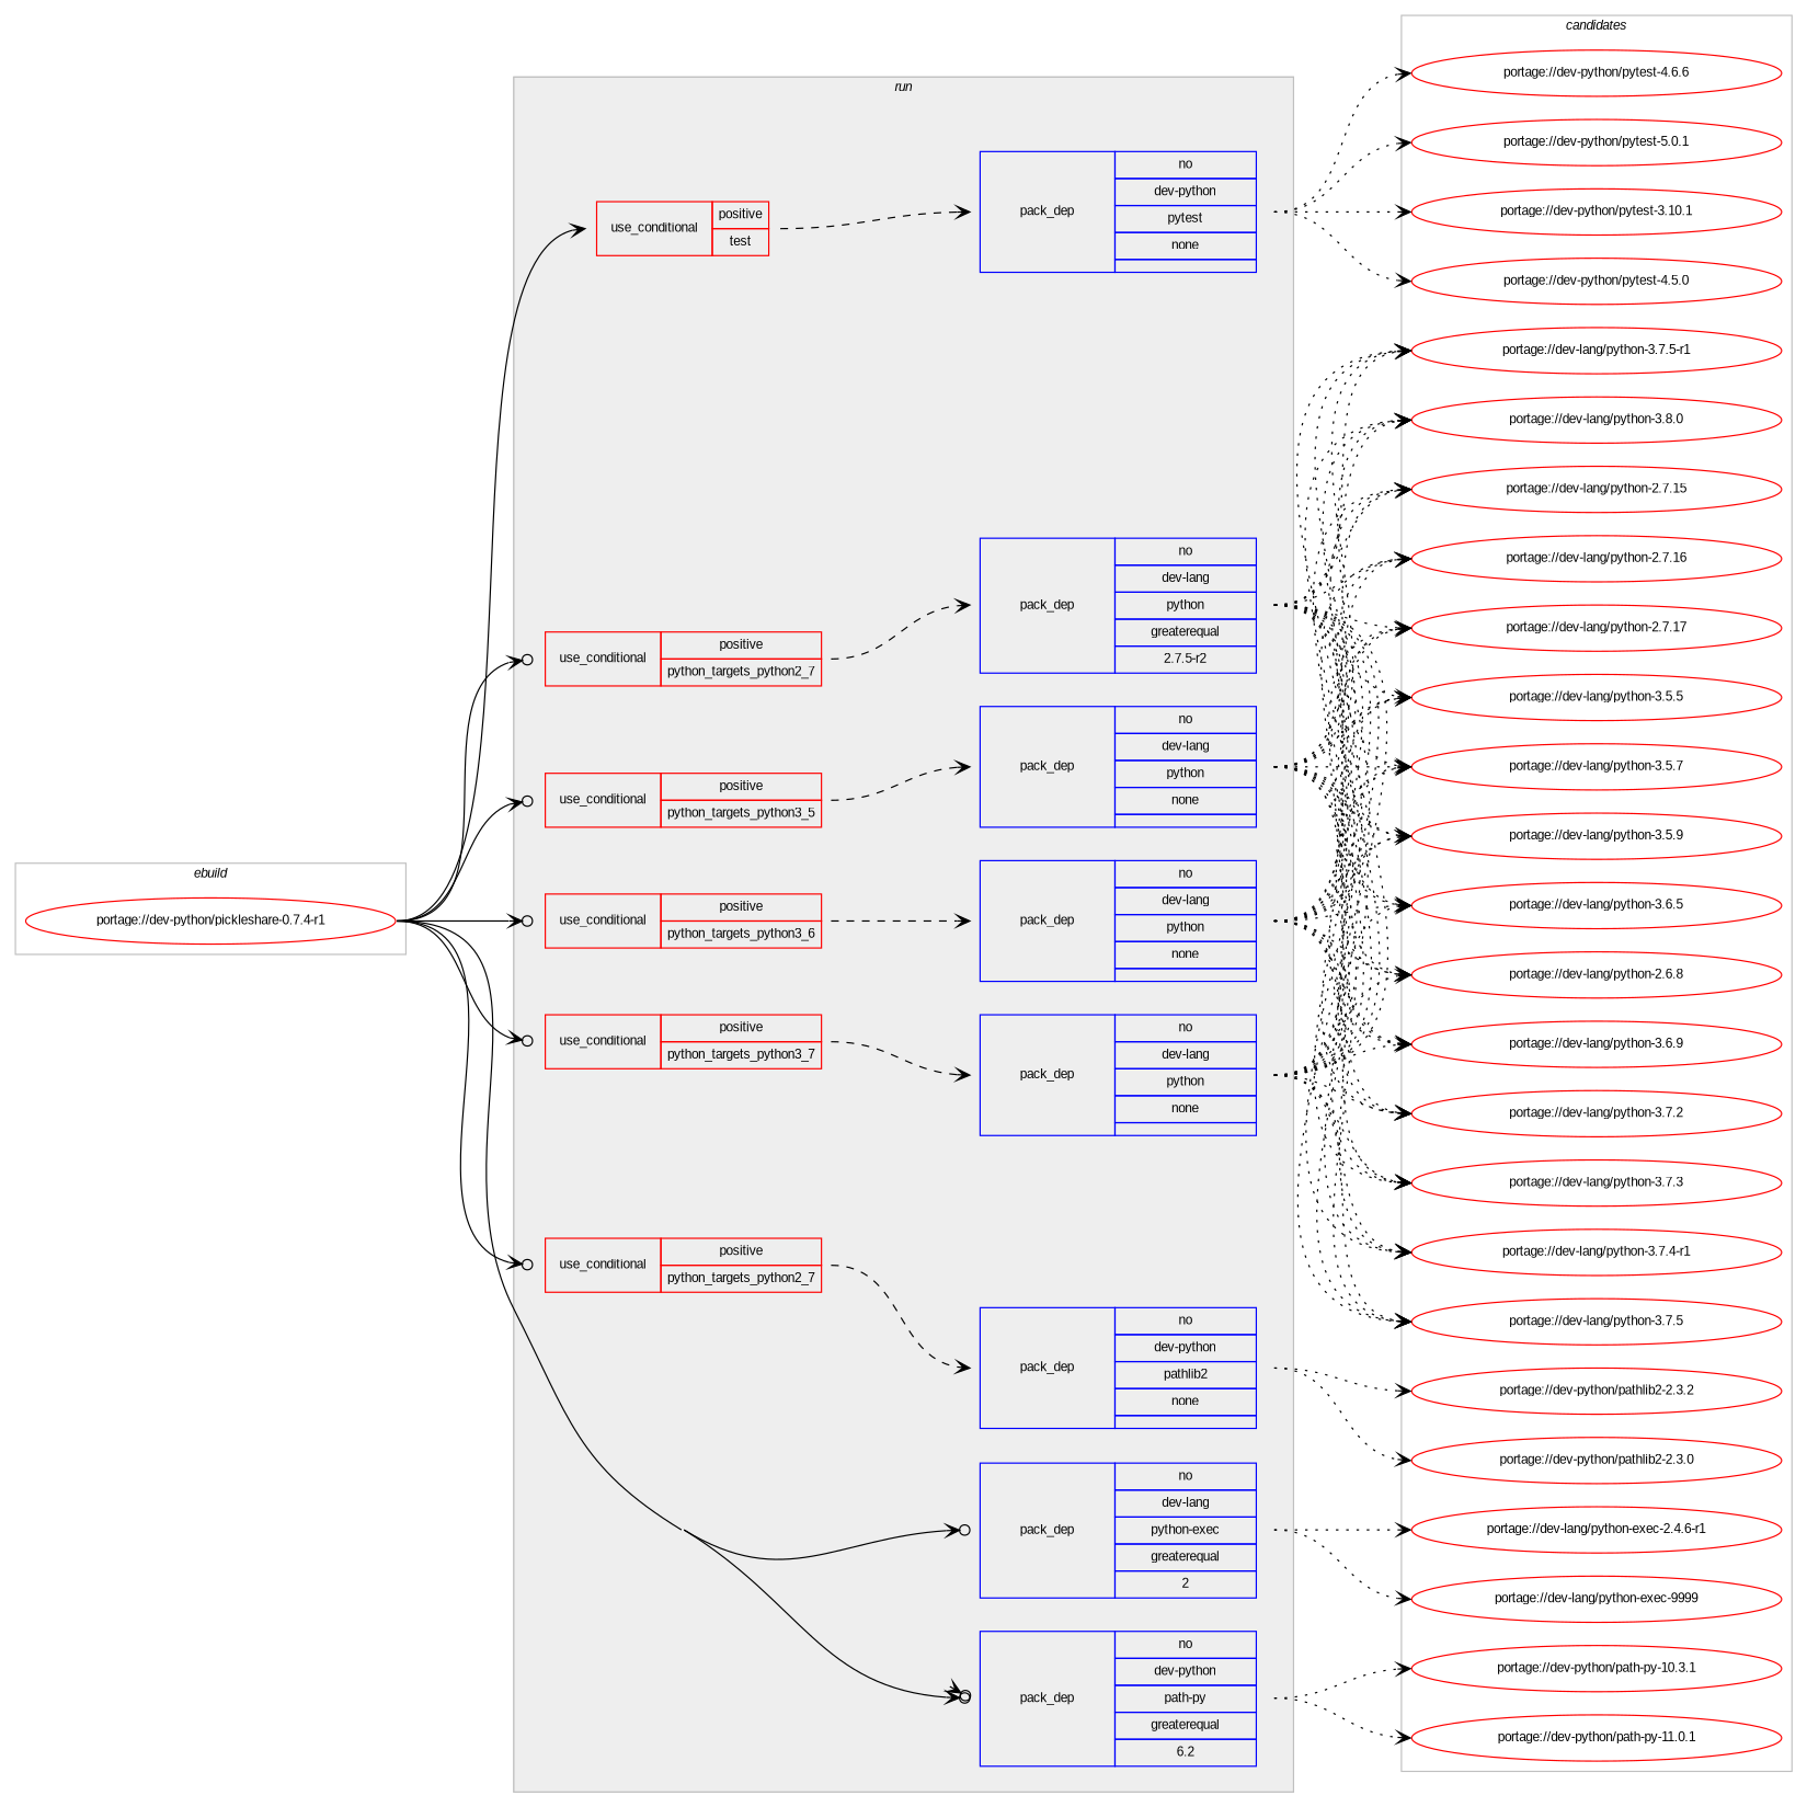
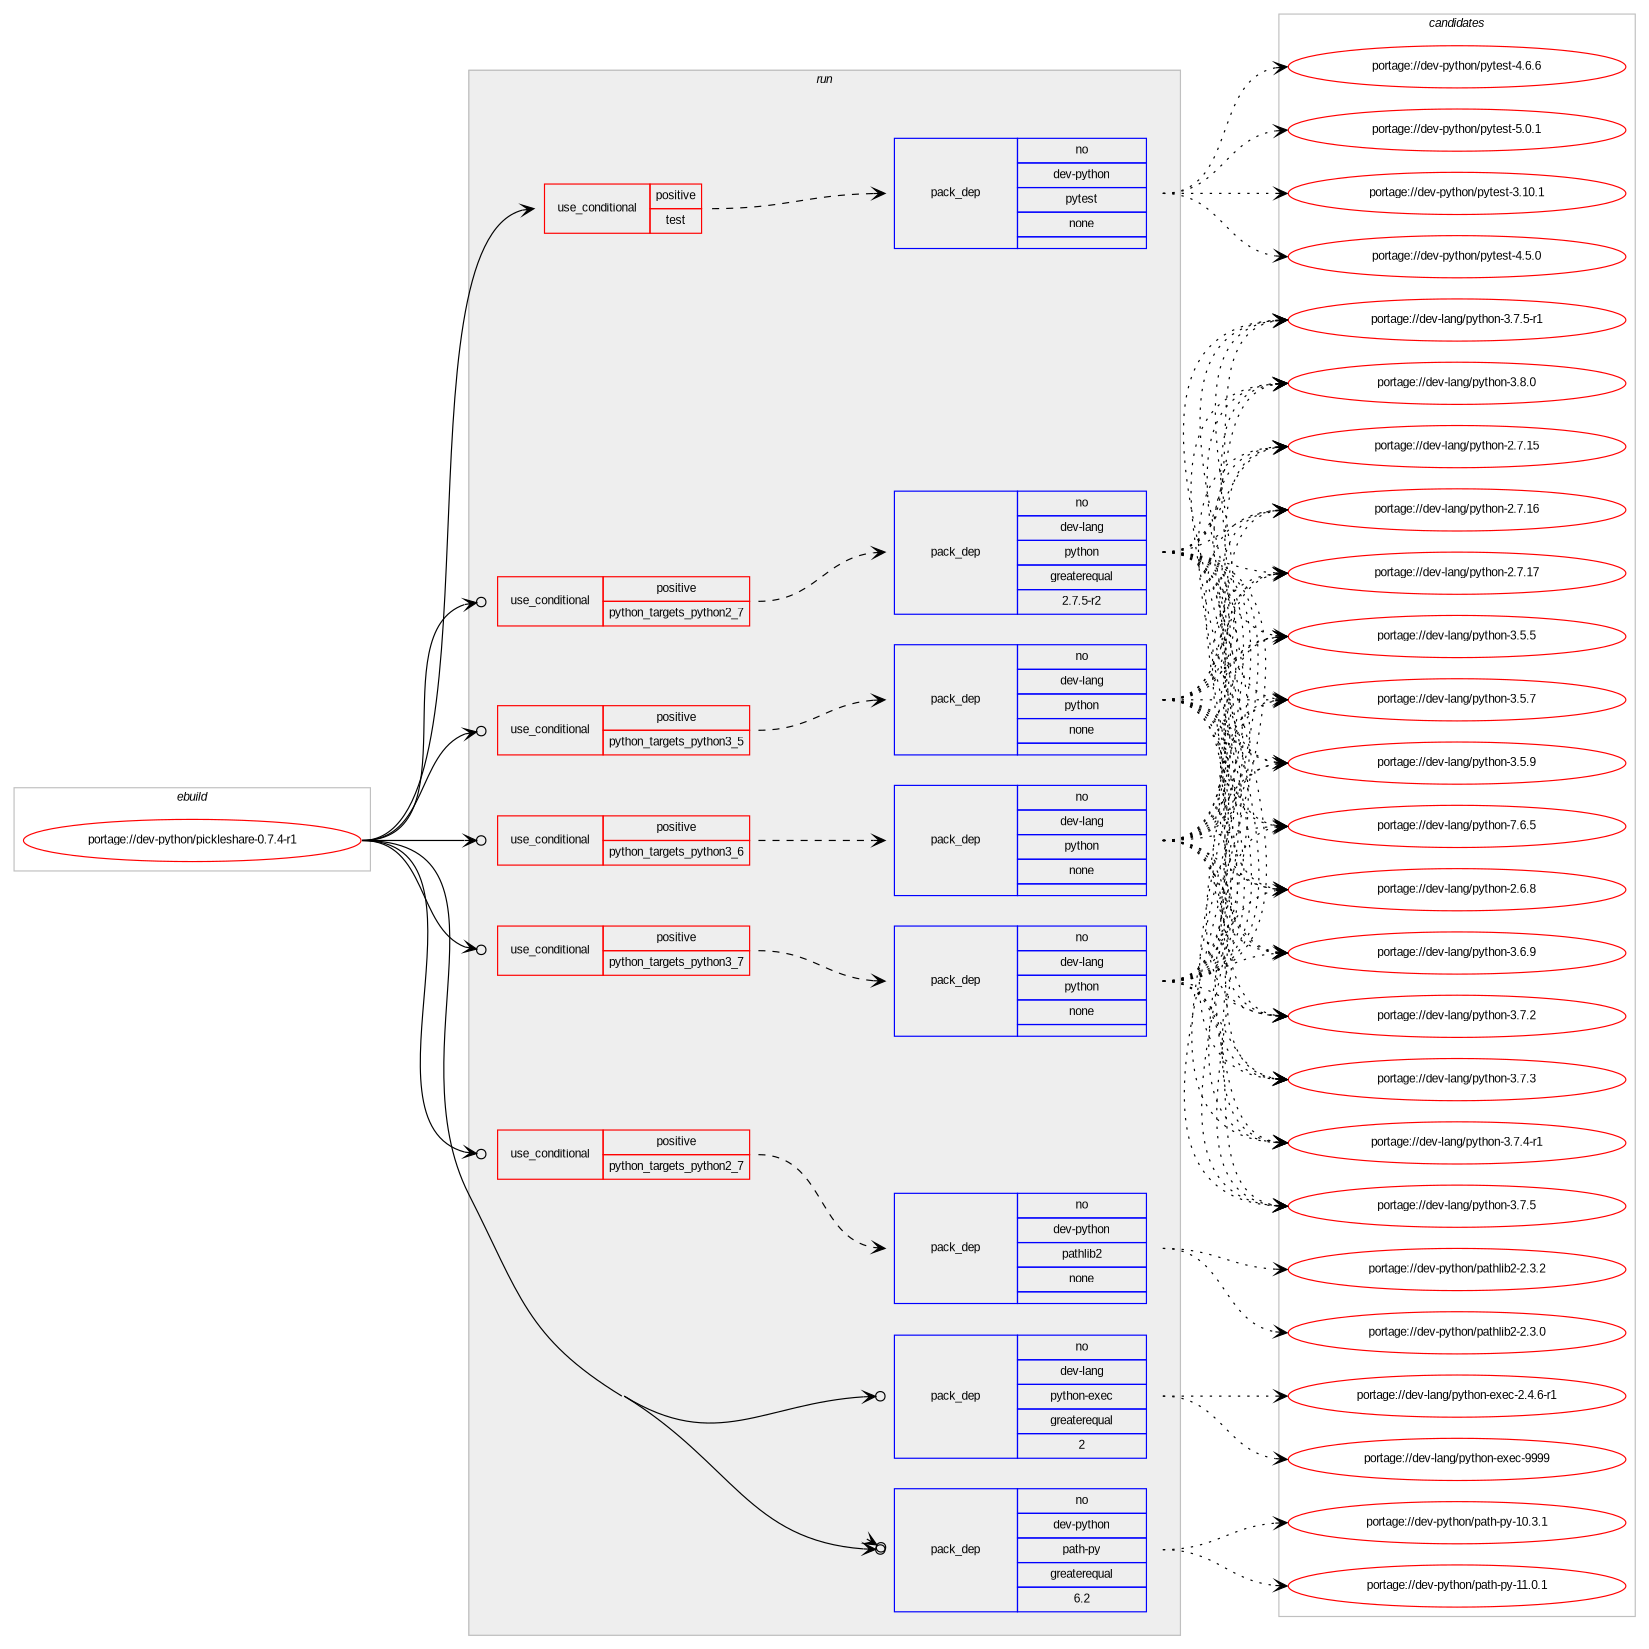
  digraph {
    compound=true
    concentrate=true
    fontname="Liberation Sans"
    fontsize=10
    newrank=true
    rankdir=LR
    ranksep=1.5
    node [color=red fontname="Liberation Sans" fontsize=10]
    edge [arrowhead=vee fontname="Liberation Sans" headport=w style=dotted tailport=e weight=100]
    n1 [label="portage://dev-python/pickleshare-0.7.4-r1" width=4]
    n2 [color=blue label=<<TABLE BORDER="0" CELLBORDER="1" CELLSPACING="0" CELLPADDING="4" WIDTH="220"><TR><TD ROWSPAN="6" CELLPADDING="30">pack_dep</TD></TR><TR><TD WIDTH="110">no</TD></TR><TR><TD>dev-python</TD></TR><TR><TD>pytest</TD></TR><TR><TD>none</TD></TR><TR><TD></TD></TR></TABLE>> shape=none]
    n3 [label=<<TABLE BORDER="0" CELLBORDER="1" CELLSPACING="0" CELLPADDING="4"><TR><TD ROWSPAN="3" CELLPADDING="10">use_conditional</TD></TR><TR><TD>positive</TD></TR><TR><TD>test</TD></TR></TABLE>> shape=none]
    n4 [color=blue label=<<TABLE BORDER="0" CELLBORDER="1" CELLSPACING="0" CELLPADDING="4" WIDTH="220"><TR><TD ROWSPAN="6" CELLPADDING="30">pack_dep</TD></TR><TR><TD WIDTH="110">no</TD></TR><TR><TD>dev-lang</TD></TR><TR><TD>python</TD></TR><TR><TD>greaterequal</TD></TR><TR><TD>2.7.5-r2</TD></TR></TABLE>> shape=none]
    n5 [label=<<TABLE BORDER="0" CELLBORDER="1" CELLSPACING="0" CELLPADDING="4"><TR><TD ROWSPAN="3" CELLPADDING="10">use_conditional</TD></TR><TR><TD>positive</TD></TR><TR><TD>python_targets_python2_7</TD></TR></TABLE>> shape=none]
    n6 [color=blue label=<<TABLE BORDER="0" CELLBORDER="1" CELLSPACING="0" CELLPADDING="4" WIDTH="220"><TR><TD ROWSPAN="6" CELLPADDING="30">pack_dep</TD></TR><TR><TD WIDTH="110">no</TD></TR><TR><TD>dev-python</TD></TR><TR><TD>pathlib2</TD></TR><TR><TD>none</TD></TR><TR><TD></TD></TR></TABLE>> shape=none]
    n7 [label=<<TABLE BORDER="0" CELLBORDER="1" CELLSPACING="0" CELLPADDING="4"><TR><TD ROWSPAN="3" CELLPADDING="10">use_conditional</TD></TR><TR><TD>positive</TD></TR><TR><TD>python_targets_python2_7</TD></TR></TABLE>> shape=none]
    n8 [color=blue label=<<TABLE BORDER="0" CELLBORDER="1" CELLSPACING="0" CELLPADDING="4" WIDTH="220"><TR><TD ROWSPAN="6" CELLPADDING="30">pack_dep</TD></TR><TR><TD WIDTH="110">no</TD></TR><TR><TD>dev-lang</TD></TR><TR><TD>python</TD></TR><TR><TD>none</TD></TR><TR><TD></TD></TR></TABLE>> shape=none]
    n9 [label=<<TABLE BORDER="0" CELLBORDER="1" CELLSPACING="0" CELLPADDING="4"><TR><TD ROWSPAN="3" CELLPADDING="10">use_conditional</TD></TR><TR><TD>positive</TD></TR><TR><TD>python_targets_python3_5</TD></TR></TABLE>> shape=none]
    n10 [color=blue label=<<TABLE BORDER="0" CELLBORDER="1" CELLSPACING="0" CELLPADDING="4" WIDTH="220"><TR><TD ROWSPAN="6" CELLPADDING="30">pack_dep</TD></TR><TR><TD WIDTH="110">no</TD></TR><TR><TD>dev-lang</TD></TR><TR><TD>python</TD></TR><TR><TD>none</TD></TR><TR><TD></TD></TR></TABLE>> shape=none]
    n11 [label=<<TABLE BORDER="0" CELLBORDER="1" CELLSPACING="0" CELLPADDING="4"><TR><TD ROWSPAN="3" CELLPADDING="10">use_conditional</TD></TR><TR><TD>positive</TD></TR><TR><TD>python_targets_python3_6</TD></TR></TABLE>> shape=none]
    n12 [color=blue label=<<TABLE BORDER="0" CELLBORDER="1" CELLSPACING="0" CELLPADDING="4" WIDTH="220"><TR><TD ROWSPAN="6" CELLPADDING="30">pack_dep</TD></TR><TR><TD WIDTH="110">no</TD></TR><TR><TD>dev-lang</TD></TR><TR><TD>python</TD></TR><TR><TD>none</TD></TR><TR><TD></TD></TR></TABLE>> shape=none]
    n13 [label=<<TABLE BORDER="0" CELLBORDER="1" CELLSPACING="0" CELLPADDING="4"><TR><TD ROWSPAN="3" CELLPADDING="10">use_conditional</TD></TR><TR><TD>positive</TD></TR><TR><TD>python_targets_python3_7</TD></TR></TABLE>> shape=none]
    n14 [color=blue label=<<TABLE BORDER="0" CELLBORDER="1" CELLSPACING="0" CELLPADDING="4" WIDTH="220"><TR><TD ROWSPAN="6" CELLPADDING="30">pack_dep</TD></TR><TR><TD WIDTH="110">no</TD></TR><TR><TD>dev-lang</TD></TR><TR><TD>python-exec</TD></TR><TR><TD>greaterequal</TD></TR><TR><TD>2</TD></TR></TABLE>> shape=none]
    n15 [color=blue label=<<TABLE BORDER="0" CELLBORDER="1" CELLSPACING="0" CELLPADDING="4" WIDTH="220"><TR><TD ROWSPAN="6" CELLPADDING="30">pack_dep</TD></TR><TR><TD WIDTH="110">no</TD></TR><TR><TD>dev-python</TD></TR><TR><TD>path-py</TD></TR><TR><TD>greaterequal</TD></TR><TR><TD>6.2</TD></TR></TABLE>> shape=none]
    n16 [label="portage://dev-python/pytest-3.10.1" width=4]
    n17 [label="portage://dev-python/pytest-4.5.0" width=4]
    n18 [label="portage://dev-python/pytest-4.6.6" width=4]
    n19 [label="portage://dev-python/pytest-5.0.1" width=4]
    n20 [label="portage://dev-lang/python-2.7.15" width=4]
    n21 [label="portage://dev-lang/python-2.7.16" width=4]
    n22 [label="portage://dev-lang/python-2.7.17" width=4]
    n23 [label="portage://dev-lang/python-3.5.5" width=4]
    n24 [label="portage://dev-lang/python-3.5.7" width=4]
    n25 [label="portage://dev-lang/python-3.5.9" width=4]
-   n26 [label="portage://dev-lang/python-3.6.5" width=4]
+   n26 [label="portage://dev-lang/python-7.6.5" width=4]
    n27 [label="portage://dev-lang/python-2.6.8" width=4]
    n28 [label="portage://dev-lang/python-3.6.9" width=4]
    n29 [label="portage://dev-lang/python-3.7.2" width=4]
    n30 [label="portage://dev-lang/python-3.7.3" width=4]
    n31 [label="portage://dev-lang/python-3.7.4-r1" width=4]
    n32 [label="portage://dev-lang/python-3.7.5" width=4]
    n33 [label="portage://dev-lang/python-3.7.5-r1" width=4]
    n34 [label="portage://dev-lang/python-3.8.0" width=4]
    n35 [label="portage://dev-python/pathlib2-2.3.0" width=4]
    n36 [label="portage://dev-python/pathlib2-2.3.2" width=4]
    n37 [label="portage://dev-lang/python-exec-2.4.6-r1" width=4]
    n38 [label="portage://dev-lang/python-exec-9999" width=4]
    n39 [label="portage://dev-python/path-py-10.3.1" width=4]
    n40 [label="portage://dev-python/path-py-11.0.1" width=4]
    subgraph cluster_1 {
      color=gray
      label=<<i>ebuild</i>>
      rank=same
      n1
    }
    subgraph cluster_2 {
      color=gray
      label=<<i>dependencies</i>>
      subgraph cluster_3 {
        color=gray
        fillcolor="#eeeeee"
        label=<<i>compile</i>>
        style=filled
        subgraph sub_4 {
          color=gray
          fillcolor="#eeeeee"
          label=<<i>compile</i>>
          style=filled
          n3
          subgraph sub_5 {
            color=gray
            fillcolor="#eeeeee"
            label=<<i>compile</i>>
            style=filled
            n2
          }
        }
      }
      subgraph cluster_6 {
        color=gray
        fillcolor="#eeeeee"
        label=<<i>compile and run</i>>
        style=filled
        subgraph sub_7 {
          color=gray
          fillcolor="#eeeeee"
          label=<<i>compile and run</i>>
          style=filled
          n5
          subgraph sub_8 {
            color=gray
            fillcolor="#eeeeee"
            label=<<i>compile and run</i>>
            style=filled
            n4
          }
        }
        subgraph sub_9 {
          color=gray
          fillcolor="#eeeeee"
          label=<<i>compile and run</i>>
          style=filled
          n7
          subgraph sub_10 {
            color=gray
            fillcolor="#eeeeee"
            label=<<i>compile and run</i>>
            style=filled
            n6
          }
        }
        subgraph sub_11 {
          color=gray
          fillcolor="#eeeeee"
          label=<<i>compile and run</i>>
          style=filled
          n9
          subgraph sub_12 {
            color=gray
            fillcolor="#eeeeee"
            label=<<i>compile and run</i>>
            style=filled
            n8
          }
        }
        subgraph sub_13 {
          color=gray
          fillcolor="#eeeeee"
          label=<<i>compile and run</i>>
          style=filled
          n11
          subgraph sub_14 {
            color=gray
            fillcolor="#eeeeee"
            label=<<i>compile and run</i>>
            style=filled
            n10
          }
        }
        subgraph sub_15 {
          color=gray
          fillcolor="#eeeeee"
          label=<<i>compile and run</i>>
          style=filled
          n13
          subgraph sub_16 {
            color=gray
            fillcolor="#eeeeee"
            label=<<i>compile and run</i>>
            style=filled
            n12
          }
        }
        subgraph sub_17 {
          color=gray
          fillcolor="#eeeeee"
          label=<<i>compile and run</i>>
          style=filled
          n14
        }
        subgraph sub_18 {
          color=gray
          fillcolor="#eeeeee"
          label=<<i>compile and run</i>>
          style=filled
          n15
        }
      }
      subgraph cluster_19 {
        color=gray
        fillcolor="#eeeeee"
        label=<<i>run</i>>
        style=filled
      }
    }
    subgraph cluster_20 {
      color=gray
      label=<<i>candidates</i>>
      rank=same
      subgraph sub_21 {
        color=black
        label=<<i>candidates</i>>
        nodesep=1
        rank=same
        n16
        n17
        n18
        n19
      }
      subgraph sub_22 {
        color=black
        label=<<i>candidates</i>>
        nodesep=1
        rank=same
        n20
        n21
        n22
        n23
        n24
        n25
        n26
        n27
        n28
        n29
        n30
        n31
        n32
        n33
        n34
      }
      subgraph sub_23 {
        color=black
        label=<<i>candidates</i>>
        nodesep=1
        rank=same
        n35
        n36
      }
      subgraph sub_24 {
        color=black
        label=<<i>candidates</i>>
        nodesep=1
        rank=same
        n20
        n21
        n22
        n23
        n24
        n25
        n26
        n27
        n28
        n29
        n30
        n31
        n32
        n33
        n34
      }
      subgraph sub_25 {
        color=black
        label=<<i>candidates</i>>
        nodesep=1
        rank=same
        n20
        n21
        n22
        n23
        n24
        n25
        n26
        n27
        n28
        n29
        n30
        n31
        n32
        n33
        n34
      }
      subgraph sub_26 {
        color=black
        label=<<i>candidates</i>>
        nodesep=1
        rank=same
        n20
        n21
        n22
        n23
        n24
        n25
        n26
        n27
        n28
        n29
        n30
        n31
        n32
        n33
        n34
      }
      subgraph sub_27 {
        color=black
        label=<<i>candidates</i>>
        nodesep=1
        rank=same
        n37
        n38
      }
      subgraph sub_28 {
        color=black
        label=<<i>candidates</i>>
        nodesep=1
        rank=same
        n39
        n40
      }
    }
    n1 -> n3 [style=solid weight=20]
    n1 -> n5 [arrowhead=odotvee style=solid weight=20]
    n1 -> n7 [arrowhead=odotvee style=solid weight=20]
    n1 -> n9 [arrowhead=odotvee style=solid weight=20]
    n1 -> n11 [arrowhead=odotvee style=solid weight=20]
    n1 -> n13 [arrowhead=odotvee style=solid weight=20]
    n1 -> n14 [arrowhead=odotvee style=solid weight=20]
    n1 -> n15 [arrowhead=odotvee style=solid weight=20]
    n2 -> n16
    n2 -> n17
    n2 -> n18
    n2 -> n19
    n3 -> n2 [style=dashed weight=20]
    n4 -> n20
    n4 -> n21
    n4 -> n22
    n4 -> n23
    n4 -> n24
    n4 -> n25
    n4 -> n26
    n4 -> n27
    n4 -> n28
    n4 -> n29
    n4 -> n30
    n4 -> n31
    n4 -> n32
    n4 -> n33
    n4 -> n34
    n5 -> n4 [style=dashed weight=20]
    n6 -> n35
    n6 -> n36
    n7 -> n6 [style=dashed weight=20]
    n8 -> n20
    n8 -> n21
    n8 -> n22
    n8 -> n23
    n8 -> n24
    n8 -> n25
    n8 -> n26
    n8 -> n27
    n8 -> n28
    n8 -> n29
    n8 -> n30
    n8 -> n31
    n8 -> n32
    n8 -> n33
    n8 -> n34
    n9 -> n8 [style=dashed weight=20]
    n10 -> n20
    n10 -> n21
    n10 -> n22
    n10 -> n23
    n10 -> n24
    n10 -> n25
    n10 -> n26
    n10 -> n27
    n10 -> n28
    n10 -> n29
    n10 -> n30
    n10 -> n31
    n10 -> n32
    n10 -> n33
    n10 -> n34
    n11 -> n10 [style=dashed weight=20]
    n12 -> n20
    n12 -> n21
    n12 -> n22
    n12 -> n23
    n12 -> n24
    n12 -> n25
    n12 -> n26
    n12 -> n27
    n12 -> n28
    n12 -> n29
    n12 -> n30
    n12 -> n31
    n12 -> n32
    n12 -> n33
    n12 -> n34
    n13 -> n12 [style=dashed weight=20]
    n14 -> n37
    n14 -> n38
    n15 -> n39
    n15 -> n40
  }
